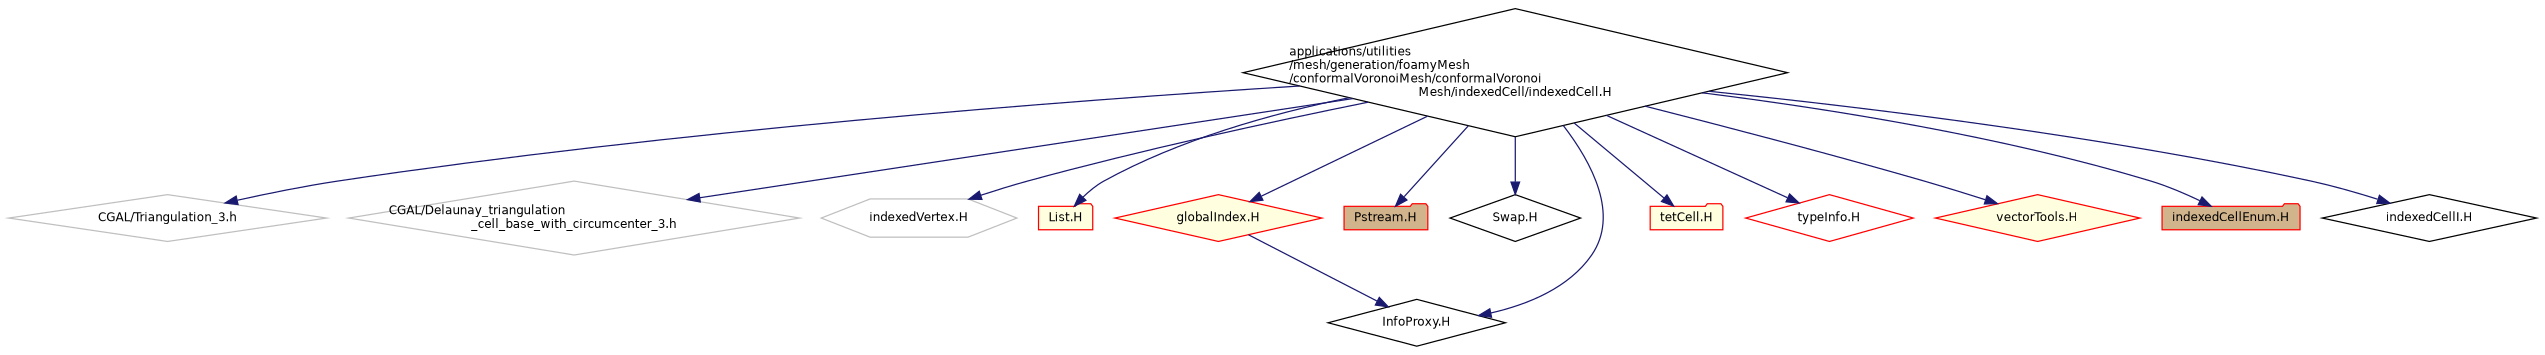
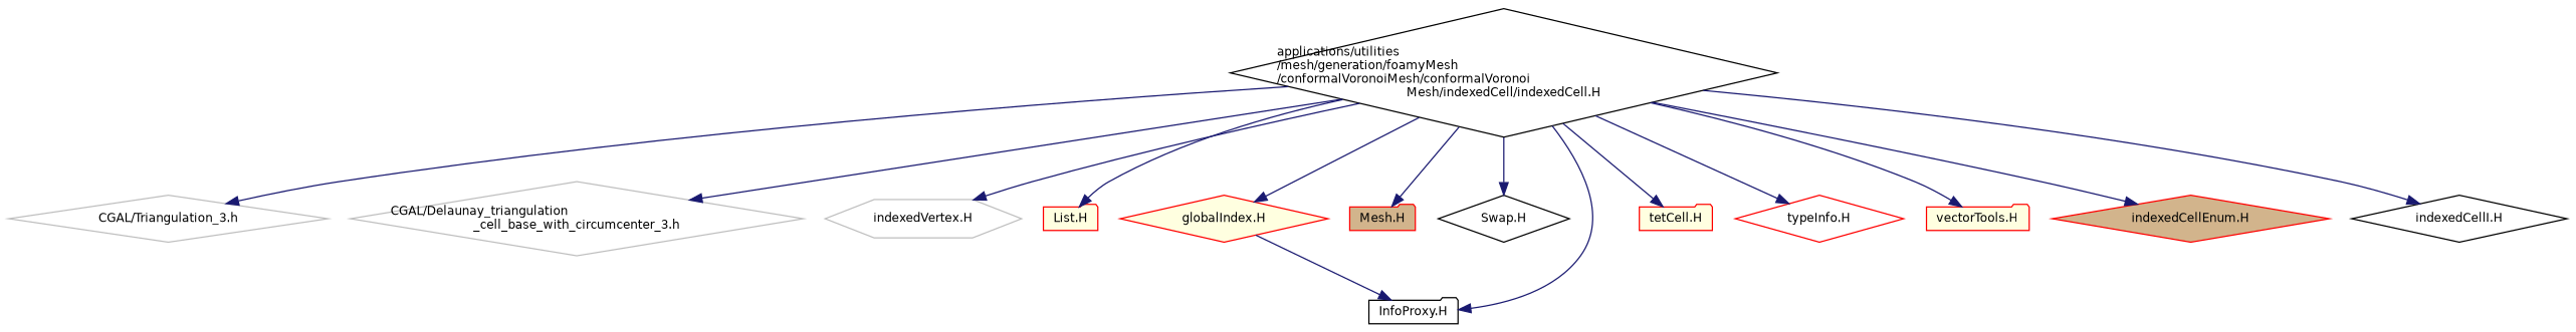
  digraph {
    node [color=red fillcolor=white fontname=Helvetica fontsize=10 shape=diamond style=filled]
    edge [color=midnightblue fontname=Helvetica fontsize=10 labelfontname=Helvetica labelfontsize=10 style=solid]
    n1 [color=black fontcolor=black height=0.2 label="applications/utilities\l/mesh/generation/foamyMesh\l/conformalVoronoiMesh/conformalVoronoi\lMesh/indexedCell/indexedCell.H" width=0.4]
    n2 [color=grey75 height=0.2 label="CGAL/Triangulation_3.h" width=0.4]
    n3 [color=grey75 height=0.2 label="CGAL/Delaunay_triangulation\l_cell_base_with_circumcenter_3.h" width=0.4]
    n4 [color=grey75 height=0.2 label="indexedVertex.H" shape=hexagon width=0.4]
    n5 [fillcolor=lightyellow height=0.2 label="List.H" shape=folder width=0.4]
    n6 [fillcolor=lightyellow height=0.2 label="globalIndex.H" width=0.4]
-   n7 [fillcolor=tan height=0.2 label="Pstream.H" shape=folder width=0.4]
+   n7 [fillcolor=tan height=0.2 label="Mesh.H" shape=folder width=0.4]
    n8 [color=black height=0.2 label="Swap.H" width=0.4]
-   n9 [color=black height=0.2 label="InfoProxy.H" width=0.4]
+   n9 [color=black height=0.2 label="InfoProxy.H" shape=folder width=0.4]
    n10 [fillcolor=lightyellow height=0.2 label="tetCell.H" shape=folder width=0.4]
    n11 [height=0.2 label="typeInfo.H" width=0.4]
-   n12 [fillcolor=lightyellow height=0.2 label="vectorTools.H" width=0.4]
-   n13 [fillcolor=tan height=0.2 label="indexedCellEnum.H" shape=folder width=0.4]
+   n12 [fillcolor=lightyellow height=0.2 label="vectorTools.H" shape=folder width=0.4]
+   n13 [fillcolor=tan height=0.2 label="indexedCellEnum.H" width=0.4]
    n14 [color=black height=0.2 label="indexedCellI.H" width=0.4]
    n1 -> n2
    n1 -> n3
    n1 -> n4
    n1 -> n5
    n1 -> n6
    n1 -> n7
    n1 -> n8
    n1 -> n9
    n1 -> n10
    n1 -> n11
    n1 -> n12
    n1 -> n13
    n1 -> n14
    n6 -> n9
  }
